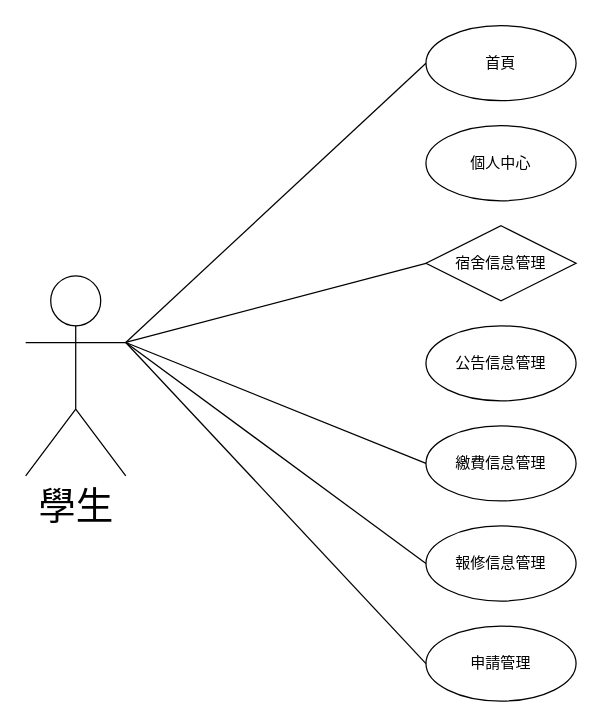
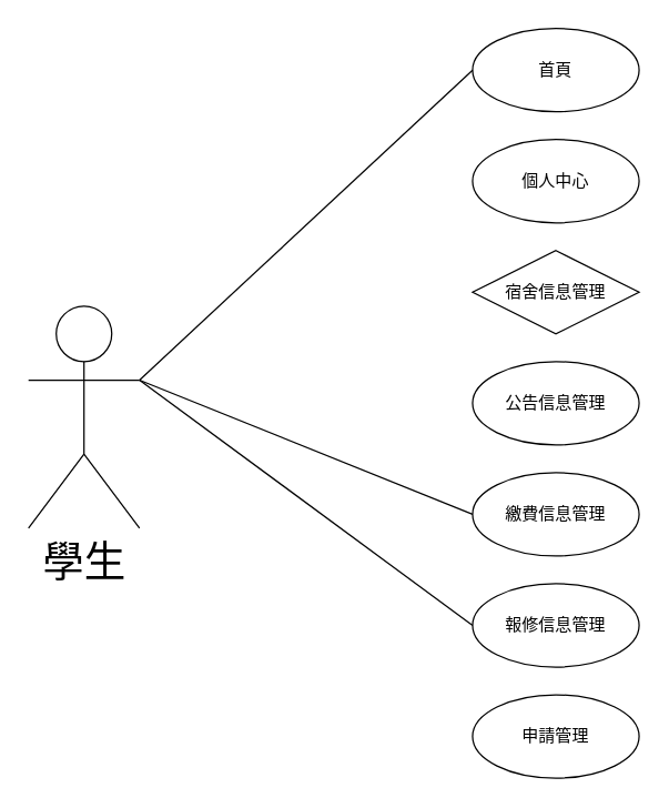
  <mxCell id="0" />
  <mxCell id="1" parent="0" />
  <mxCell id="2" value="&lt;font style=&quot;font-size: 30px;&quot;&gt;學生&lt;/font&gt;" style="shape=umlActor;verticalLabelPosition=bottom;verticalAlign=top;html=1;outlineConnect=0;" vertex="1" parent="1"><mxGeometry x="20" y="220" width="80" height="160" as="geometry" /></mxCell>
  <mxCell id="3" value="首頁" style="ellipse;whiteSpace=wrap;html=1;" vertex="1" parent="1"><mxGeometry x="340" y="20" width="120" height="60" as="geometry" /></mxCell>
  <mxCell id="4" value="公告信息管理" style="ellipse;whiteSpace=wrap;html=1;" vertex="1" parent="1"><mxGeometry x="340" y="260" width="120" height="60" as="geometry" /></mxCell>
  <mxCell id="5" value="繳費信息管理" style="ellipse;whiteSpace=wrap;html=1;" vertex="1" parent="1"><mxGeometry x="340" y="340" width="120" height="60" as="geometry" /></mxCell>
  <mxCell id="6" value="報修信息管理" style="ellipse;whiteSpace=wrap;html=1;" vertex="1" parent="1"><mxGeometry x="340" y="420" width="120" height="60" as="geometry" /></mxCell>
  <mxCell id="7" value="宿舍信息管理" style="rhombus;whiteSpace=wrap;html=1;" vertex="1" parent="1"><mxGeometry x="340" y="180" width="120" height="60" as="geometry" /></mxCell>
  <mxCell id="8" value="個人中心" style="ellipse;whiteSpace=wrap;html=1;" vertex="1" parent="1"><mxGeometry x="340" y="100" width="120" height="60" as="geometry" /></mxCell>
  <mxCell id="9" value="申請管理" style="ellipse;whiteSpace=wrap;html=1;" vertex="1" parent="1"><mxGeometry x="340" y="500" width="120" height="60" as="geometry" /></mxCell>
  <mxCell id="10" value="" style="endArrow=none;html=1;rounded=0;exitX=1;exitY=0.333;exitDx=0;exitDy=0;exitPerimeter=0;entryX=0;entryY=0.5;entryDx=0;entryDy=0;" edge="1" parent="1" source="2" target="3"><mxGeometry width="50" height="50" relative="1" as="geometry"><mxPoint x="290" y="240" as="sourcePoint" /><mxPoint x="340" y="190" as="targetPoint" /></mxGeometry></mxCell>
- <mxCell id="11" value="" style="endArrow=none;html=1;rounded=0;exitX=1;exitY=0.333;exitDx=0;exitDy=0;exitPerimeter=0;entryX=0;entryY=0.5;entryDx=0;entryDy=0;" edge="1" parent="1" source="2" target="7"><mxGeometry width="50" height="50" relative="1" as="geometry"><mxPoint x="110" y="283" as="sourcePoint" /><mxPoint x="350" y="60" as="targetPoint" /></mxGeometry></mxCell>
  <mxCell id="12" value="" style="endArrow=none;html=1;rounded=0;exitX=1;exitY=0.333;exitDx=0;exitDy=0;exitPerimeter=0;entryX=0;entryY=0.5;entryDx=0;entryDy=0;" edge="1" parent="1" source="2" target="5"><mxGeometry width="50" height="50" relative="1" as="geometry"><mxPoint x="130" y="303" as="sourcePoint" /><mxPoint x="330" y="380" as="targetPoint" /></mxGeometry></mxCell>
  <mxCell id="13" value="" style="endArrow=none;html=1;rounded=0;entryX=0;entryY=0.5;entryDx=0;entryDy=0;exitX=1;exitY=0.333;exitDx=0;exitDy=0;exitPerimeter=0;" edge="1" parent="1" source="2" target="6"><mxGeometry width="50" height="50" relative="1" as="geometry"><mxPoint x="110" y="270" as="sourcePoint" /><mxPoint x="380" y="90" as="targetPoint" /></mxGeometry></mxCell>
- <mxCell id="14" value="" style="endArrow=none;html=1;rounded=0;entryX=0;entryY=0.5;entryDx=0;entryDy=0;exitX=1;exitY=0.333;exitDx=0;exitDy=0;exitPerimeter=0;" edge="1" parent="1" source="2" target="9"><mxGeometry width="50" height="50" relative="1" as="geometry"><mxPoint x="110" y="330" as="sourcePoint" /><mxPoint x="390" y="100" as="targetPoint" /></mxGeometry></mxCell>
